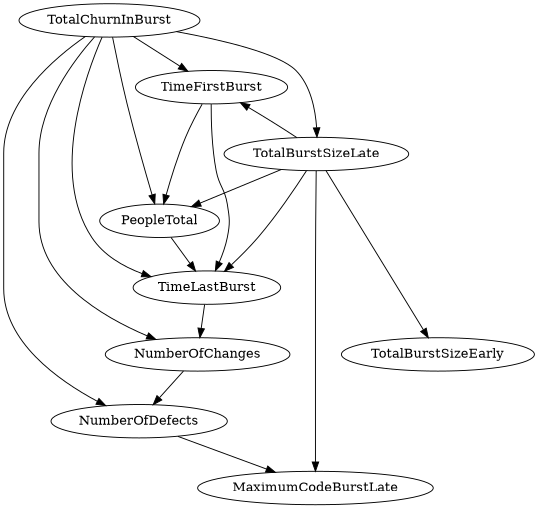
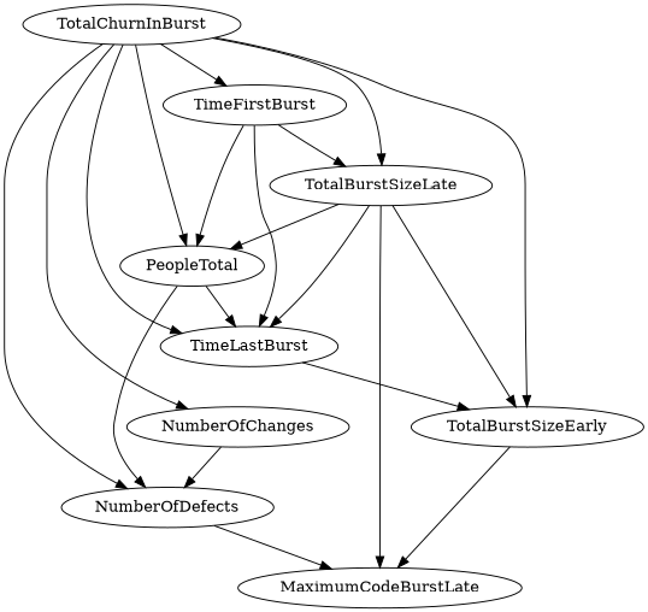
  digraph {
    NumberOfChanges
    NumberOfDefects
    MaximumCodeBurstLate
    TotalBurstSizeEarly
    TimeFirstBurst
    TimeLastBurst
    PeopleTotal
    TotalBurstSizeLate
    TotalChurnInBurst
    NumberOfChanges -> NumberOfDefects
    NumberOfDefects -> MaximumCodeBurstLate
+   TotalBurstSizeEarly -> MaximumCodeBurstLate
    TimeFirstBurst -> TimeLastBurst
    TimeFirstBurst -> PeopleTotal
-   TimeLastBurst -> NumberOfChanges
+   TimeLastBurst -> TotalBurstSizeEarly
+   PeopleTotal -> NumberOfDefects
    PeopleTotal -> TimeLastBurst
    TotalBurstSizeLate -> MaximumCodeBurstLate
    TotalBurstSizeLate -> TotalBurstSizeEarly
-   TotalBurstSizeLate -> TimeFirstBurst
+   TimeFirstBurst -> TotalBurstSizeLate
    TotalBurstSizeLate -> TimeLastBurst
    TotalBurstSizeLate -> PeopleTotal
    TotalChurnInBurst -> NumberOfChanges
    TotalChurnInBurst -> NumberOfDefects
+   TotalChurnInBurst -> TotalBurstSizeEarly
    TotalChurnInBurst -> TimeFirstBurst
    TotalChurnInBurst -> TimeLastBurst
    TotalChurnInBurst -> PeopleTotal
    TotalChurnInBurst -> TotalBurstSizeLate
  }
